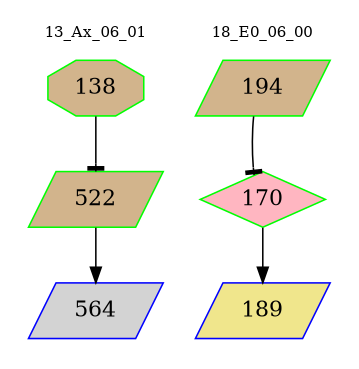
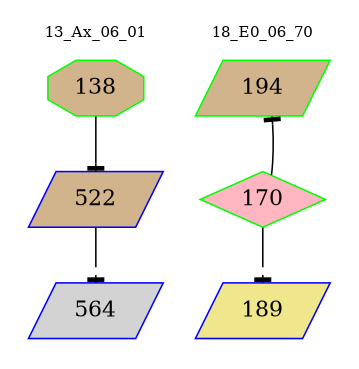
  digraph {
    node [color=green fillcolor=tan shape=parallelogram style=filled]
    edge [arrowhead=tee color=black]
    n1 [label=138 shape=octagon]
-   n2 [label=522]
+   n2 [color=blue label=522]
    n3 [color=blue fillcolor=lightgrey label=564]
    n4 [label=194]
    n5 [fillcolor=lightpink label=170 shape=diamond]
    n6 [color=blue fillcolor=khaki label=189]
    subgraph cluster_1 {
      color=white
      fontsize=10
      label="13_Ax_06_01"
      n1
      n2
      n3
    }
    subgraph cluster_2 {
      color=white
      fontsize=10
-     label="18_E0_06_00"
+     label="18_E0_06_70"
      n4
      n5
      n6
    }
    n1 -> n2
-   n2 -> n3 [arrowhead=normal]
-   n4 -> n5
-   n5 -> n6 [arrowhead=normal]
+   n2 -> n3
+   n5 -> n4
+   n5 -> n6
  }
